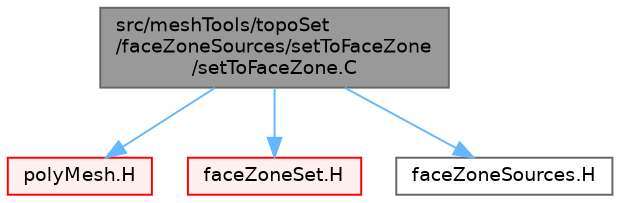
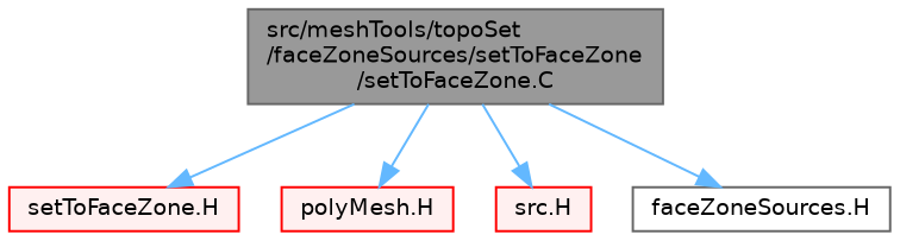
  digraph {
    node [color=red fillcolor="#FFF0F0" fontname=Helvetica fontsize=10 shape=box style=filled]
    edge [color=steelblue1 fontname=Helvetica fontsize=10 labelfontname=Helvetica labelfontsize=10 style=solid]
    n1 [color=gray40 fillcolor=grey60 fontcolor=black height=0.2 label="src/meshTools/topoSet\l/faceZoneSources/setToFaceZone\l/setToFaceZone.C" width=0.4]
+   n2 [height=0.2 label="setToFaceZone.H" width=0.4]
    n3 [height=0.2 label="polyMesh.H" width=0.4]
-   n4 [height=0.2 label="faceZoneSet.H" width=0.4]
+   n4 [height=0.2 label="src.H" width=0.4]
    n5 [color=grey40 fillcolor=white height=0.2 label="faceZoneSources.H" width=0.4]
+   n1 -> n2
    n1 -> n3
    n1 -> n4
    n1 -> n5
  }
